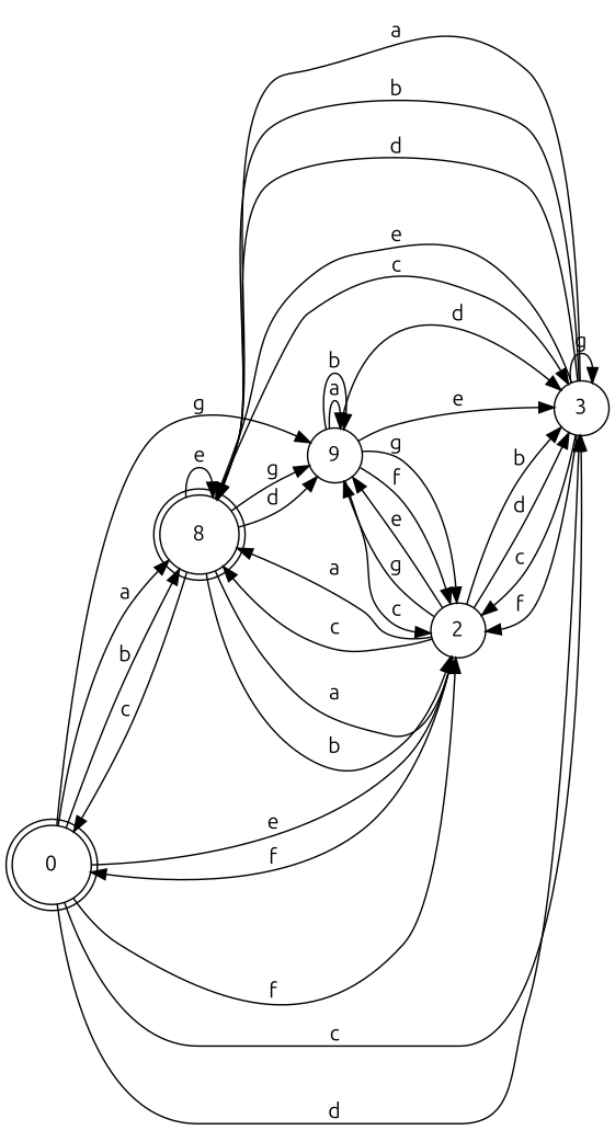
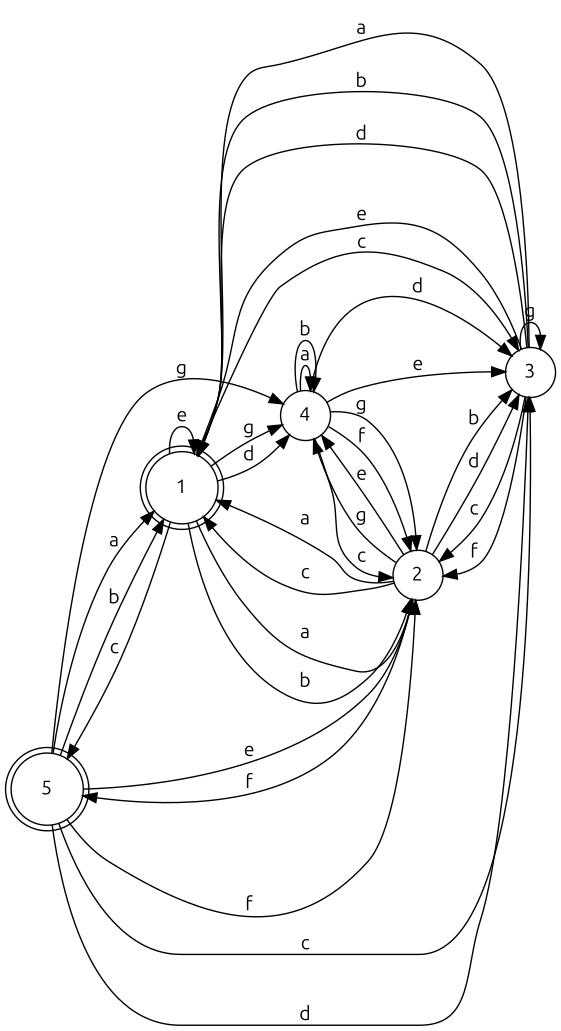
  digraph {
    fontname=Ubuntu
    rankdir=LR
    node [color=black fillcolor=white fontname=Ubuntu shape=circle style=filled]
    edge [fontname=Ubuntu]
-   n1 [label=0 shape=doublecircle style="rounded,filled"]
-   n2 [label=8 shape=doublecircle style="rounded,filled"]
+   n1 [label=5 shape=doublecircle style="rounded,filled"]
+   n2 [label=1 shape=doublecircle style="rounded,filled"]
    n3 [label=2]
    n4 [label=3]
-   n5 [label=9]
+   n5 [label=4]
    n1 -> n2 [label=a]
    n1 -> n2 [label=b]
    n1 -> n3 [label=e]
    n1 -> n3 [label=f]
    n1 -> n4 [label=c]
    n1 -> n4 [label=d]
    n1 -> n5 [label=g]
    n2 -> n1 [label=c]
    n2 -> n2 [label=e]
    n2 -> n3 [label=a]
    n2 -> n3 [label=b]
    n2 -> n4 [label=c]
    n2 -> n5 [label=d]
    n2 -> n5 [label=g]
    n3 -> n1 [label=f]
    n3 -> n2 [label=a]
    n3 -> n2 [label=c]
    n3 -> n4 [label=b]
    n3 -> n4 [label=d]
    n3 -> n5 [label=e]
    n3 -> n5 [label=g]
    n4 -> n2 [label=a]
    n4 -> n2 [label=b]
    n4 -> n2 [label=d]
    n4 -> n2 [label=e]
    n4 -> n3 [label=c]
    n4 -> n3 [label=f]
    n4 -> n4 [label=g]
    n5 -> n3 [label=c]
    n5 -> n3 [label=f]
    n5 -> n3 [label=g]
    n5 -> n4 [label=d]
    n5 -> n4 [label=e]
    n5 -> n5 [label=a]
    n5 -> n5 [label=b]
  }
